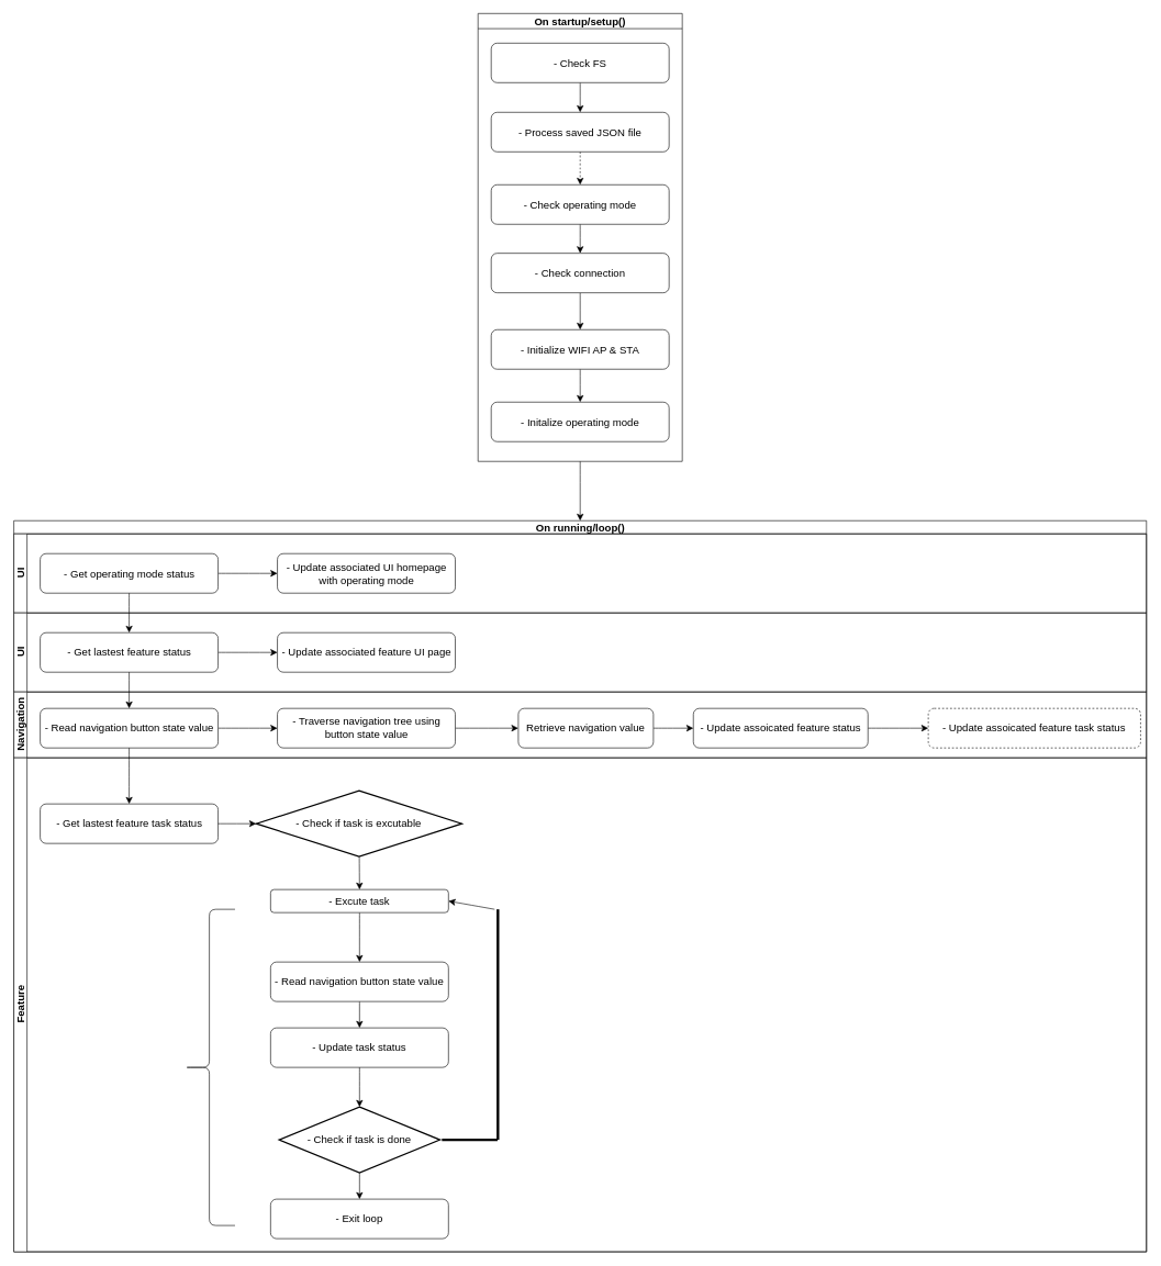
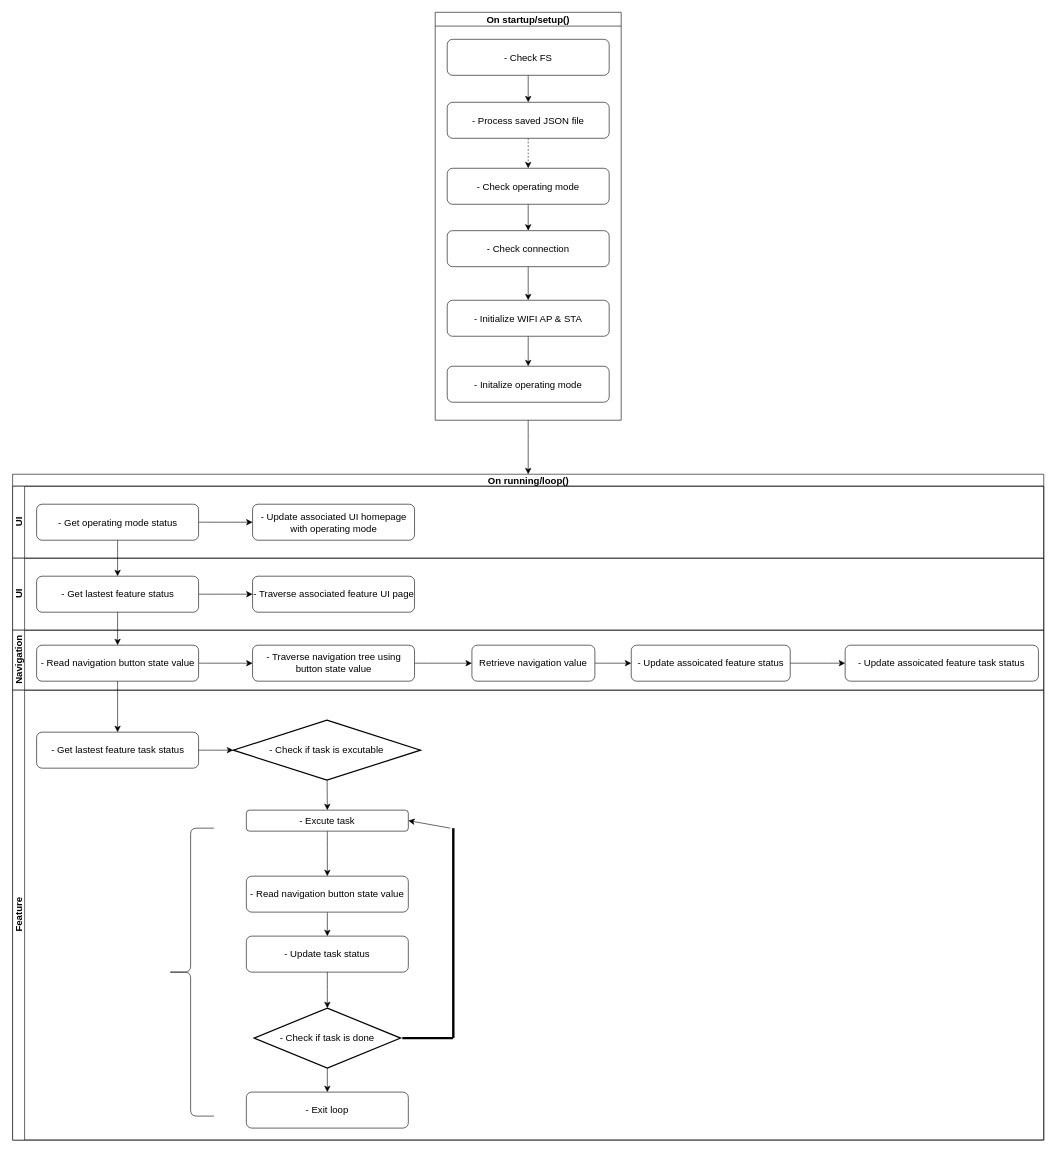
  <mxCell id="0" />
  <mxCell id="1" parent="0" />
  <mxCell id="2" style="edgeStyle=none;curved=1;rounded=0;orthogonalLoop=1;jettySize=auto;html=1;entryX=0.5;entryY=0;entryDx=0;entryDy=0;fontSize=12;startSize=8;endSize=8;" parent="1" source="3" target="15" edge="1"><mxGeometry relative="1" as="geometry" /></mxCell>
  <mxCell id="3" value="On startup/setup()" style="swimlane;fontSize=16;" parent="1" vertex="1"><mxGeometry x="725" y="20" width="310" height="680" as="geometry" /></mxCell>
  <mxCell id="4" style="edgeStyle=none;curved=1;rounded=0;orthogonalLoop=1;jettySize=auto;html=1;entryX=0.5;entryY=0;entryDx=0;entryDy=0;fontSize=12;startSize=8;endSize=8;" parent="3" source="5" target="7" edge="1"><mxGeometry relative="1" as="geometry" /></mxCell>
  <mxCell id="5" value="- Check FS" style="rounded=1;whiteSpace=wrap;html=1;fontSize=16;" parent="3" vertex="1"><mxGeometry x="20" y="45" width="270" height="60" as="geometry" /></mxCell>
  <mxCell id="6" style="edgeStyle=none;curved=1;rounded=0;orthogonalLoop=1;jettySize=auto;html=1;entryX=0.5;entryY=0;entryDx=0;entryDy=0;fontSize=12;startSize=8;endSize=8;dashed=1;" parent="3" source="7" target="9" edge="1"><mxGeometry relative="1" as="geometry" /></mxCell>
  <mxCell id="7" value="- Process saved JSON file" style="rounded=1;whiteSpace=wrap;html=1;fontSize=16;" parent="3" vertex="1"><mxGeometry x="20" y="150" width="270" height="60" as="geometry" /></mxCell>
  <mxCell id="8" style="edgeStyle=none;curved=1;rounded=0;orthogonalLoop=1;jettySize=auto;html=1;entryX=0.5;entryY=0;entryDx=0;entryDy=0;fontSize=12;startSize=8;endSize=8;" parent="3" source="9" target="11" edge="1"><mxGeometry relative="1" as="geometry" /></mxCell>
  <mxCell id="9" value="- Check operating mode" style="rounded=1;whiteSpace=wrap;html=1;fontSize=16;" parent="3" vertex="1"><mxGeometry x="20" y="260" width="270" height="60" as="geometry" /></mxCell>
  <mxCell id="10" style="edgeStyle=none;curved=1;rounded=0;orthogonalLoop=1;jettySize=auto;html=1;entryX=0.5;entryY=0;entryDx=0;entryDy=0;fontSize=12;startSize=8;endSize=8;" parent="3" source="11" target="13" edge="1"><mxGeometry relative="1" as="geometry" /></mxCell>
  <mxCell id="11" value="- Check connection" style="rounded=1;whiteSpace=wrap;html=1;fontSize=16;" parent="3" vertex="1"><mxGeometry x="20" y="364" width="270" height="60" as="geometry" /></mxCell>
  <mxCell id="12" style="edgeStyle=none;curved=1;rounded=0;orthogonalLoop=1;jettySize=auto;html=1;entryX=0.5;entryY=0;entryDx=0;entryDy=0;fontSize=12;startSize=8;endSize=8;" parent="3" source="13" target="14" edge="1"><mxGeometry relative="1" as="geometry" /></mxCell>
  <mxCell id="13" value="- Initialize WIFI AP &amp;amp; STA" style="rounded=1;whiteSpace=wrap;html=1;fontSize=16;" parent="3" vertex="1"><mxGeometry x="20" y="480" width="270" height="60" as="geometry" /></mxCell>
  <mxCell id="14" value="- Initalize operating mode" style="rounded=1;whiteSpace=wrap;html=1;fontSize=16;" parent="3" vertex="1"><mxGeometry x="20" y="590" width="270" height="60" as="geometry" /></mxCell>
  <mxCell id="15" value="On running/loop()" style="swimlane;childLayout=stackLayout;resizeParent=1;resizeParentMax=0;horizontal=1;startSize=20;horizontalStack=0;html=1;fontSize=16;" parent="1" vertex="1"><mxGeometry x="20.54" y="790" width="1718.91" height="1110" as="geometry" /></mxCell>
  <mxCell id="16" value="UI" style="swimlane;startSize=20;horizontal=0;html=1;fontSize=16;" parent="15" vertex="1"><mxGeometry y="20" width="1718.91" height="120" as="geometry" /></mxCell>
  <mxCell id="17" style="edgeStyle=none;curved=1;rounded=0;orthogonalLoop=1;jettySize=auto;html=1;entryX=0;entryY=0.5;entryDx=0;entryDy=0;fontSize=12;startSize=8;endSize=8;" parent="16" source="18" target="19" edge="1"><mxGeometry relative="1" as="geometry" /></mxCell>
  <mxCell id="18" value="- Get operating mode status" style="rounded=1;whiteSpace=wrap;html=1;fontSize=16;" parent="16" vertex="1"><mxGeometry x="40" y="30" width="270" height="60" as="geometry" /></mxCell>
  <mxCell id="19" value="- Update associated UI homepage with operating mode" style="rounded=1;whiteSpace=wrap;html=1;fontSize=16;" parent="16" vertex="1"><mxGeometry x="400" y="30" width="270" height="60" as="geometry" /></mxCell>
  <mxCell id="20" value="UI" style="swimlane;startSize=20;horizontal=0;html=1;fontSize=16;" parent="15" vertex="1"><mxGeometry y="140" width="1718.91" height="120" as="geometry" /></mxCell>
  <mxCell id="21" style="edgeStyle=none;curved=1;rounded=0;orthogonalLoop=1;jettySize=auto;html=1;entryX=0;entryY=0.5;entryDx=0;entryDy=0;fontSize=12;startSize=8;endSize=8;" parent="20" source="22" target="23" edge="1"><mxGeometry relative="1" as="geometry" /></mxCell>
  <mxCell id="22" value="- Get lastest feature status" style="rounded=1;whiteSpace=wrap;html=1;fontSize=16;" parent="20" vertex="1"><mxGeometry x="40" y="30" width="270" height="60" as="geometry" /></mxCell>
- <mxCell id="23" value="- Update associated feature UI page" style="rounded=1;whiteSpace=wrap;html=1;fontSize=16;" parent="20" vertex="1"><mxGeometry x="400" y="30" width="270" height="60" as="geometry" /></mxCell>
+ <mxCell id="23" value="- Traverse associated feature UI page" style="rounded=1;whiteSpace=wrap;html=1;fontSize=16;" parent="20" vertex="1"><mxGeometry x="400" y="30" width="270" height="60" as="geometry" /></mxCell>
  <mxCell id="24" style="edgeStyle=none;curved=1;rounded=0;orthogonalLoop=1;jettySize=auto;html=1;entryX=0.5;entryY=0;entryDx=0;entryDy=0;fontSize=12;startSize=8;endSize=8;" parent="15" source="18" target="22" edge="1"><mxGeometry relative="1" as="geometry" /></mxCell>
  <mxCell id="25" style="edgeStyle=none;curved=1;rounded=0;orthogonalLoop=1;jettySize=auto;html=1;entryX=0.5;entryY=0;entryDx=0;entryDy=0;fontSize=12;startSize=8;endSize=8;" parent="15" source="22" target="28" edge="1"><mxGeometry relative="1" as="geometry" /></mxCell>
  <mxCell id="26" value="Navigation" style="swimlane;startSize=20;horizontal=0;html=1;fontSize=16;" parent="15" vertex="1"><mxGeometry y="260" width="1718.91" height="100" as="geometry" /></mxCell>
  <mxCell id="27" style="edgeStyle=none;curved=1;rounded=0;orthogonalLoop=1;jettySize=auto;html=1;entryX=0;entryY=0.5;entryDx=0;entryDy=0;fontSize=12;startSize=8;endSize=8;" parent="26" source="28" target="30" edge="1"><mxGeometry relative="1" as="geometry" /></mxCell>
  <mxCell id="28" value="- Read navigation button state value" style="rounded=1;whiteSpace=wrap;html=1;fontSize=16;" parent="26" vertex="1"><mxGeometry x="40" y="25" width="270" height="60" as="geometry" /></mxCell>
  <mxCell id="29" style="edgeStyle=none;curved=1;rounded=0;orthogonalLoop=1;jettySize=auto;html=1;entryX=0;entryY=0.5;entryDx=0;entryDy=0;fontSize=12;startSize=8;endSize=8;" parent="26" source="30" target="32" edge="1"><mxGeometry relative="1" as="geometry"><mxPoint x="765" y="55" as="targetPoint" /></mxGeometry></mxCell>
  <mxCell id="30" value="- Traverse navigation tree using button state value" style="rounded=1;whiteSpace=wrap;html=1;fontSize=16;" parent="26" vertex="1"><mxGeometry x="400" y="25" width="270" height="60" as="geometry" /></mxCell>
  <mxCell id="31" style="edgeStyle=none;curved=1;rounded=0;orthogonalLoop=1;jettySize=auto;html=1;entryX=0;entryY=0.5;entryDx=0;entryDy=0;fontSize=12;startSize=8;endSize=8;" parent="26" source="32" target="34" edge="1"><mxGeometry relative="1" as="geometry" /></mxCell>
  <mxCell id="32" value="Retrieve navigation value" style="rounded=1;whiteSpace=wrap;html=1;fontSize=16;" parent="26" vertex="1"><mxGeometry x="765.62" y="25" width="205" height="60" as="geometry" /></mxCell>
  <mxCell id="33" style="edgeStyle=none;curved=1;rounded=0;orthogonalLoop=1;jettySize=auto;html=1;entryX=0;entryY=0.5;entryDx=0;entryDy=0;fontSize=12;startSize=8;endSize=8;" parent="26" source="34" target="35" edge="1"><mxGeometry relative="1" as="geometry" /></mxCell>
  <mxCell id="34" value="- Update assoicated feature status" style="rounded=1;whiteSpace=wrap;html=1;fontSize=16;" parent="26" vertex="1"><mxGeometry x="1031.25" y="25" width="265" height="60" as="geometry" /></mxCell>
- <mxCell id="35" value="- Update assoicated feature task status" style="rounded=1;whiteSpace=wrap;html=1;fontSize=16;dashed=1;" parent="26" vertex="1"><mxGeometry x="1387.81" y="25" width="322.19" height="60" as="geometry" /></mxCell>
+ <mxCell id="35" value="- Update assoicated feature task status" style="rounded=1;whiteSpace=wrap;html=1;fontSize=16;" parent="26" vertex="1"><mxGeometry x="1387.81" y="25" width="322.19" height="60" as="geometry" /></mxCell>
  <mxCell id="36" value="Feature" style="swimlane;startSize=20;horizontal=0;html=1;fontSize=16;" parent="15" vertex="1"><mxGeometry y="360" width="1718.91" height="750" as="geometry" /></mxCell>
  <mxCell id="37" value="- Get lastest feature task status" style="rounded=1;whiteSpace=wrap;html=1;fontSize=16;" parent="36" vertex="1"><mxGeometry x="40" y="70" width="270" height="60" as="geometry" /></mxCell>
  <mxCell id="38" style="edgeStyle=none;curved=1;rounded=0;orthogonalLoop=1;jettySize=auto;html=1;entryX=0.5;entryY=0;entryDx=0;entryDy=0;fontSize=12;startSize=8;endSize=8;" parent="36" source="39" target="41" edge="1"><mxGeometry relative="1" as="geometry" /></mxCell>
  <mxCell id="39" value="- Excute task" style="rounded=1;whiteSpace=wrap;html=1;fontSize=16;" parent="36" vertex="1"><mxGeometry x="389.62" y="200" width="270" height="35" as="geometry" /></mxCell>
  <mxCell id="40" style="edgeStyle=none;curved=1;rounded=0;orthogonalLoop=1;jettySize=auto;html=1;entryX=0.5;entryY=0;entryDx=0;entryDy=0;fontSize=12;startSize=8;endSize=8;" parent="36" source="41" target="52" edge="1"><mxGeometry relative="1" as="geometry" /></mxCell>
  <mxCell id="41" value="- Read navigation button state value" style="rounded=1;whiteSpace=wrap;html=1;fontSize=16;" parent="36" vertex="1"><mxGeometry x="389.62" y="310" width="270" height="60" as="geometry" /></mxCell>
  <mxCell id="42" style="edgeStyle=none;curved=1;rounded=0;orthogonalLoop=1;jettySize=auto;html=1;entryX=0.5;entryY=0;entryDx=0;entryDy=0;fontSize=12;startSize=8;endSize=8;" parent="36" source="43" target="44" edge="1"><mxGeometry relative="1" as="geometry" /></mxCell>
  <mxCell id="43" value="- Check if task is done" style="strokeWidth=2;html=1;shape=mxgraph.flowchart.decision;whiteSpace=wrap;fontSize=16;" parent="36" vertex="1"><mxGeometry x="402.43" y="530" width="244.38" height="100" as="geometry" /></mxCell>
  <mxCell id="44" value="- Exit loop" style="rounded=1;whiteSpace=wrap;html=1;fontSize=16;" parent="36" vertex="1"><mxGeometry x="389.62" y="670" width="270" height="60" as="geometry" /></mxCell>
  <mxCell id="45" value="" style="line;strokeWidth=4;html=1;perimeter=backbonePerimeter;points=[];outlineConnect=0;fontSize=16;" parent="36" vertex="1"><mxGeometry x="649.62" y="575" width="84.38" height="10" as="geometry" /></mxCell>
  <mxCell id="46" value="" style="endArrow=classic;html=1;rounded=0;fontSize=12;startSize=8;endSize=8;curved=1;entryX=1;entryY=0.5;entryDx=0;entryDy=0;" parent="36" target="39" edge="1"><mxGeometry width="50" height="50" relative="1" as="geometry"><mxPoint x="729.62" y="230" as="sourcePoint" /><mxPoint x="749.62" y="240" as="targetPoint" /></mxGeometry></mxCell>
  <mxCell id="47" value="" style="line;strokeWidth=4;direction=south;html=1;perimeter=backbonePerimeter;points=[];outlineConnect=0;fontSize=16;" parent="36" vertex="1"><mxGeometry x="729.62" y="230" width="10" height="350" as="geometry" /></mxCell>
  <mxCell id="48" style="edgeStyle=none;curved=1;rounded=0;orthogonalLoop=1;jettySize=auto;html=1;entryX=0.5;entryY=0;entryDx=0;entryDy=0;fontSize=12;startSize=8;endSize=8;" parent="36" source="49" target="39" edge="1"><mxGeometry relative="1" as="geometry" /></mxCell>
  <mxCell id="49" value="- Check if task is excutable" style="strokeWidth=2;html=1;shape=mxgraph.flowchart.decision;whiteSpace=wrap;fontSize=16;" parent="36" vertex="1"><mxGeometry x="367.81" y="50" width="312.19" height="100" as="geometry" /></mxCell>
  <mxCell id="50" style="edgeStyle=none;curved=1;rounded=0;orthogonalLoop=1;jettySize=auto;html=1;entryX=0;entryY=0.5;entryDx=0;entryDy=0;entryPerimeter=0;fontSize=12;startSize=8;endSize=8;" parent="36" source="37" target="49" edge="1"><mxGeometry relative="1" as="geometry" /></mxCell>
  <mxCell id="51" value="" style="shape=curlyBracket;whiteSpace=wrap;html=1;rounded=1;labelPosition=left;verticalLabelPosition=middle;align=right;verticalAlign=middle;fontSize=16;" parent="36" vertex="1"><mxGeometry x="257.81" y="230" width="77.81" height="480" as="geometry" /></mxCell>
  <mxCell id="52" value="- Update task status" style="rounded=1;whiteSpace=wrap;html=1;fontSize=16;" parent="36" vertex="1"><mxGeometry x="389.62" y="410" width="270" height="60" as="geometry" /></mxCell>
  <mxCell id="53" style="edgeStyle=none;curved=1;rounded=0;orthogonalLoop=1;jettySize=auto;html=1;entryX=0.5;entryY=0;entryDx=0;entryDy=0;entryPerimeter=0;fontSize=12;startSize=8;endSize=8;" parent="36" source="52" target="43" edge="1"><mxGeometry relative="1" as="geometry" /></mxCell>
  <mxCell id="54" style="edgeStyle=none;curved=1;rounded=0;orthogonalLoop=1;jettySize=auto;html=1;entryX=0.5;entryY=0;entryDx=0;entryDy=0;fontSize=12;startSize=8;endSize=8;" parent="15" source="28" target="37" edge="1"><mxGeometry relative="1" as="geometry" /></mxCell>
